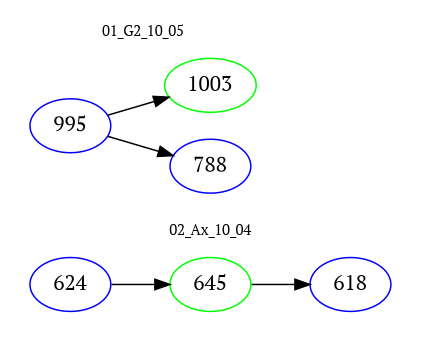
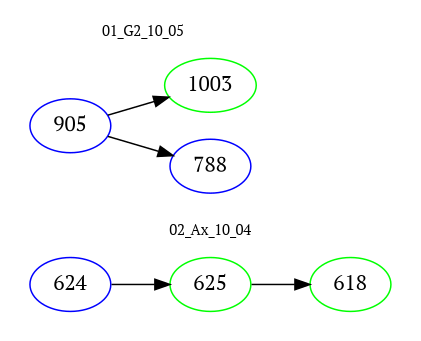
  digraph {
    fontname="PT Serif"
    rankdir=LR
    node [color=blue fontname="PT Serif"]
    edge [color=black fontname="PT Serif"]
    n1 [label=624]
-   n2 [label=618]
-   n3 [color=green label=645]
-   n4 [label=995]
+   n2 [color=green label=618]
+   n3 [color=green label=625]
+   n4 [label=905]
    n5 [label=788]
    n6 [color=green label=1003]
    subgraph cluster_1 {
      color=white
      fontsize=10
      label="02_Ax_10_04"
      n1
      n2
      n3
    }
    subgraph cluster_2 {
      color=white
      fontsize=10
      label="01_G2_10_05"
      n4
      n5
      n6
    }
    n1 -> n3
    n3 -> n2
    n4 -> n5
    n4 -> n6
  }
